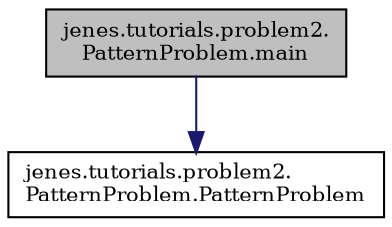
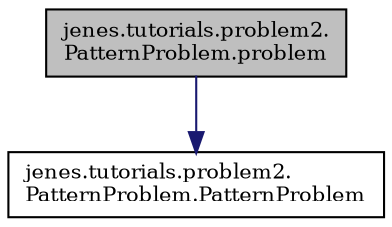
  digraph {
    rankdir=TB
    fontname="DejaVu Serif"
    node [color=black fontname="DejaVu Serif" fontsize=10 shape=record style=filled]
-   n1 [fillcolor=grey75 fontcolor=black height=0.2 label="jenes.tutorials.problem2.\lPatternProblem.main" width=0.4]
+   n1 [fillcolor=grey75 fontcolor=black height=0.2 label="jenes.tutorials.problem2.\lPatternProblem.problem" width=0.4]
    n2 [fillcolor=white height=0.2 label="jenes.tutorials.problem2.\lPatternProblem.PatternProblem" width=0.4]
    n1 -> n2 [color=midnightblue fontname="DejaVu Serif" fontsize=10 labelfontname=Helvetica labelfontsize=10 style=solid]
  }
